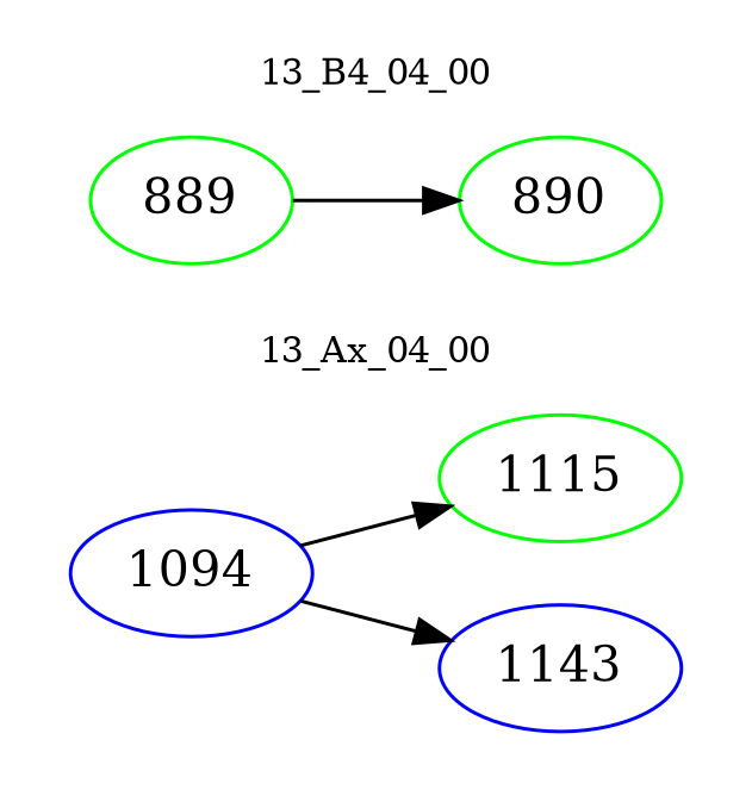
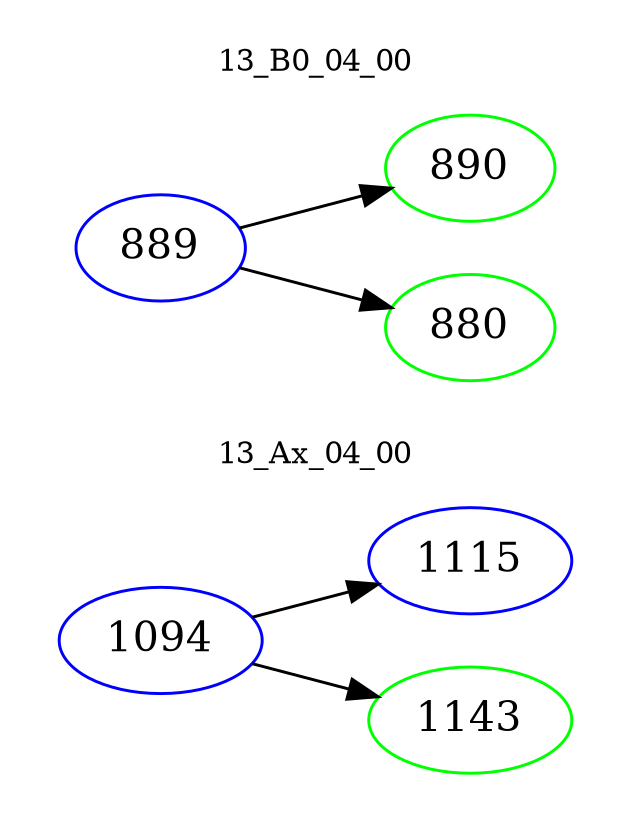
  digraph {
    rankdir=LR
    node [color=green]
    edge [color=black]
    n1 [color=blue label=1094]
-   n2 [color=blue label=1143]
-   n3 [label=1115]
-   n4 [label=889]
+   n2 [label=1143]
+   n3 [color=blue label=1115]
+   n4 [color=blue label=889]
+   n5 [label=880]
    n6 [label=890]
    subgraph cluster_1 {
      color=white
      fontsize=10
      label="13_Ax_04_00"
      n1
      n2
      n3
    }
    subgraph cluster_2 {
      color=white
      fontsize=10
-     label="13_B4_04_00"
+     label="13_B0_04_00"
      n4
+     n5
      n6
    }
    n1 -> n2
    n1 -> n3
+   n4 -> n5
    n4 -> n6
  }
